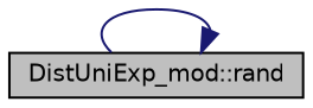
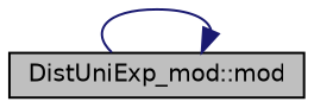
  digraph {
    rankdir=RL
-   n1 [color=black fillcolor=grey75 fontcolor=black fontname=Helvetica fontsize=10 height=0.2 label="DistUniExp_mod::rand" shape=record style=filled width=0.4]
+   n1 [color=black fillcolor=grey75 fontcolor=black fontname=Helvetica fontsize=10 height=0.2 label="DistUniExp_mod::mod" shape=record style=filled width=0.4]
    n1 -> n1 [color=midnightblue dir=back fontname=Helvetica fontsize=10 labelfontname=Helvetica labelfontsize=10 style=solid]
  }
